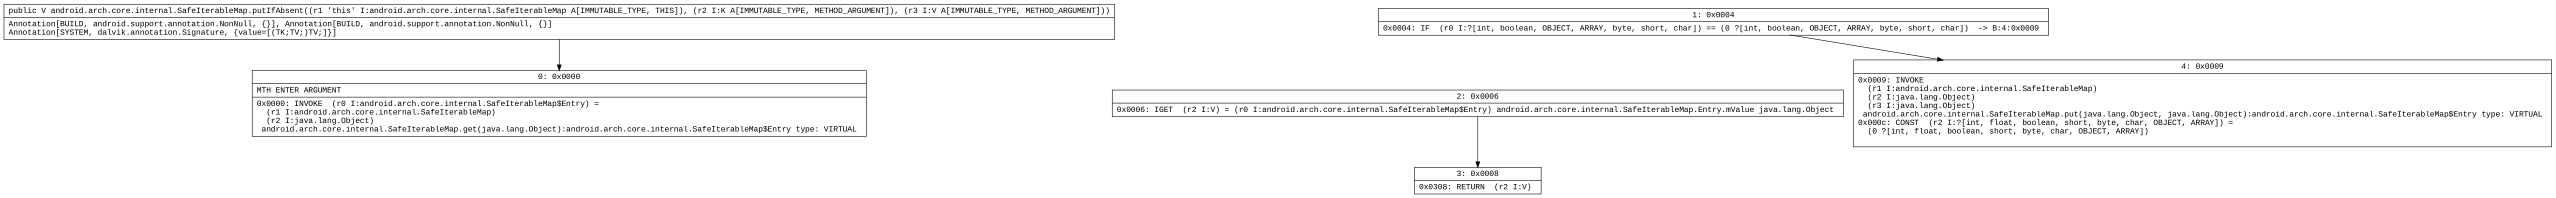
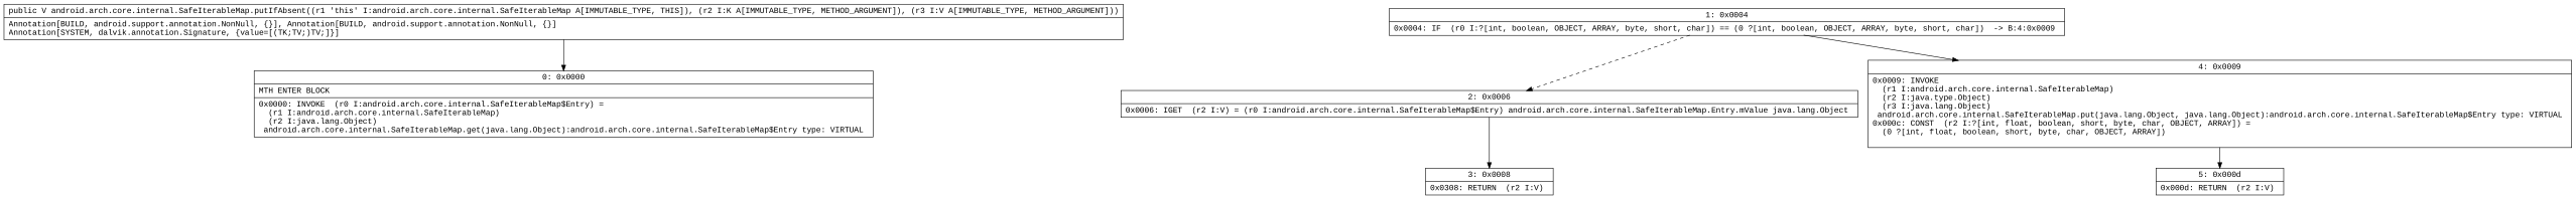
  digraph {
    fontname="Liberation Mono"
    node [fontname="Liberation Mono" shape=record]
    edge [fontname="Liberation Mono"]
-   n1 [label="{0\:\ 0x0000|MTH_ENTER_ARGUMENT\l|0x0000: INVOKE  (r0 I:android.arch.core.internal.SafeIterableMap$Entry) = \l  (r1 I:android.arch.core.internal.SafeIterableMap)\l  (r2 I:java.lang.Object)\l android.arch.core.internal.SafeIterableMap.get(java.lang.Object):android.arch.core.internal.SafeIterableMap$Entry type: VIRTUAL \l}"]
+   n1 [label="{0\:\ 0x0000|MTH_ENTER_BLOCK\l|0x0000: INVOKE  (r0 I:android.arch.core.internal.SafeIterableMap$Entry) = \l  (r1 I:android.arch.core.internal.SafeIterableMap)\l  (r2 I:java.lang.Object)\l android.arch.core.internal.SafeIterableMap.get(java.lang.Object):android.arch.core.internal.SafeIterableMap$Entry type: VIRTUAL \l}"]
    n2 [label="{1\:\ 0x0004|0x0004: IF  (r0 I:?[int, boolean, OBJECT, ARRAY, byte, short, char]) == (0 ?[int, boolean, OBJECT, ARRAY, byte, short, char])  \-\> B:4:0x0009 \l}"]
    n3 [label="{2\:\ 0x0006|0x0006: IGET  (r2 I:V) = (r0 I:android.arch.core.internal.SafeIterableMap$Entry) android.arch.core.internal.SafeIterableMap.Entry.mValue java.lang.Object \l}"]
-   n4 [label="{4\:\ 0x0009|0x0009: INVOKE  \l  (r1 I:android.arch.core.internal.SafeIterableMap)\l  (r2 I:java.lang.Object)\l  (r3 I:java.lang.Object)\l android.arch.core.internal.SafeIterableMap.put(java.lang.Object, java.lang.Object):android.arch.core.internal.SafeIterableMap$Entry type: VIRTUAL \l0x000c: CONST  (r2 I:?[int, float, boolean, short, byte, char, OBJECT, ARRAY]) = \l  (0 ?[int, float, boolean, short, byte, char, OBJECT, ARRAY])\l \l}"]
+   n4 [label="{4\:\ 0x0009|0x0009: INVOKE  \l  (r1 I:android.arch.core.internal.SafeIterableMap)\l  (r2 I:java.type.Object)\l  (r3 I:java.lang.Object)\l android.arch.core.internal.SafeIterableMap.put(java.lang.Object, java.lang.Object):android.arch.core.internal.SafeIterableMap$Entry type: VIRTUAL \l0x000c: CONST  (r2 I:?[int, float, boolean, short, byte, char, OBJECT, ARRAY]) = \l  (0 ?[int, float, boolean, short, byte, char, OBJECT, ARRAY])\l \l}"]
    n5 [label="{3\:\ 0x0008|0x0308: RETURN  (r2 I:V) \l}"]
+   n6 [label="{5\:\ 0x000d|0x000d: RETURN  (r2 I:V) \l}"]
    n7 [label="{public V android.arch.core.internal.SafeIterableMap.putIfAbsent((r1 'this' I:android.arch.core.internal.SafeIterableMap A[IMMUTABLE_TYPE, THIS]), (r2 I:K A[IMMUTABLE_TYPE, METHOD_ARGUMENT]), (r3 I:V A[IMMUTABLE_TYPE, METHOD_ARGUMENT]))  | Annotation[BUILD, android.support.annotation.NonNull, \{\}], Annotation[BUILD, android.support.annotation.NonNull, \{\}]\lAnnotation[SYSTEM, dalvik.annotation.Signature, \{value=[(TK;TV;)TV;]\}]\l}"]
+   n2 -> n3 [style=dashed]
    n2 -> n4
    n3 -> n5
+   n4 -> n6
    n7 -> n1
  }
